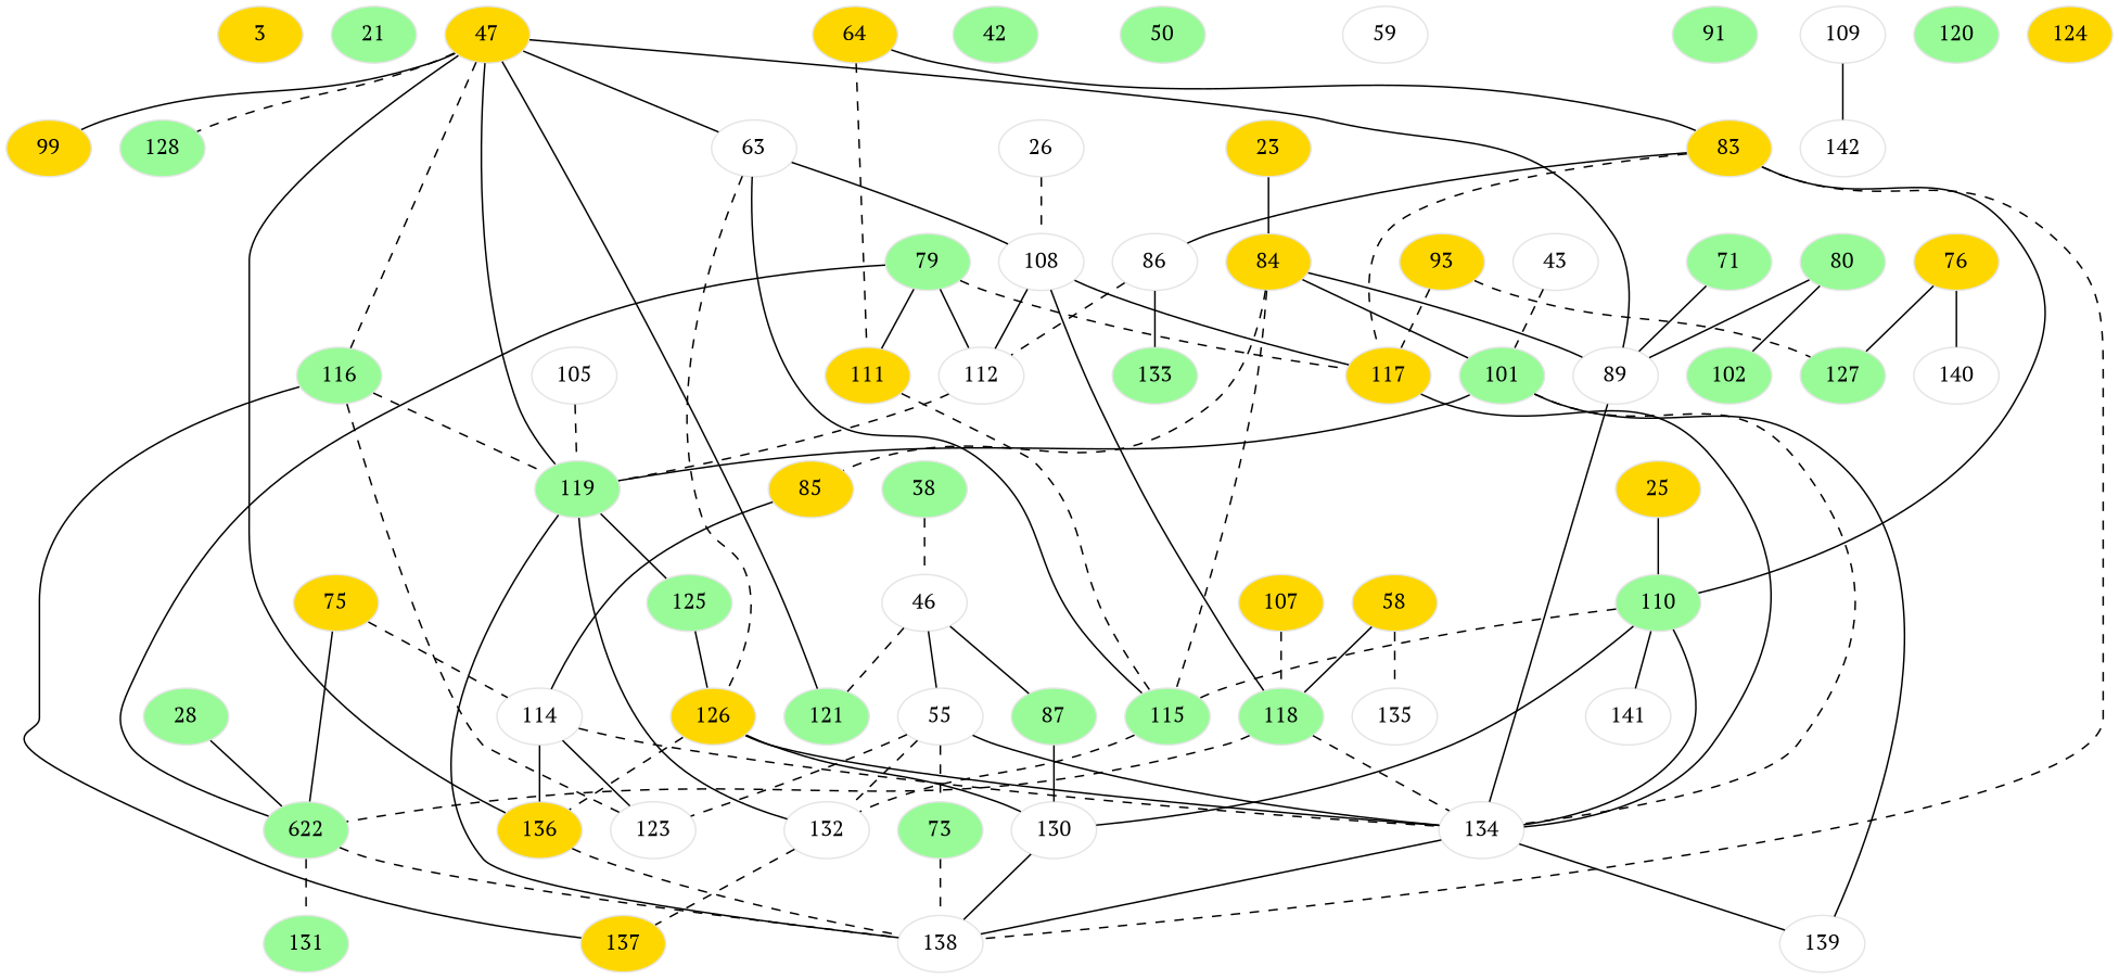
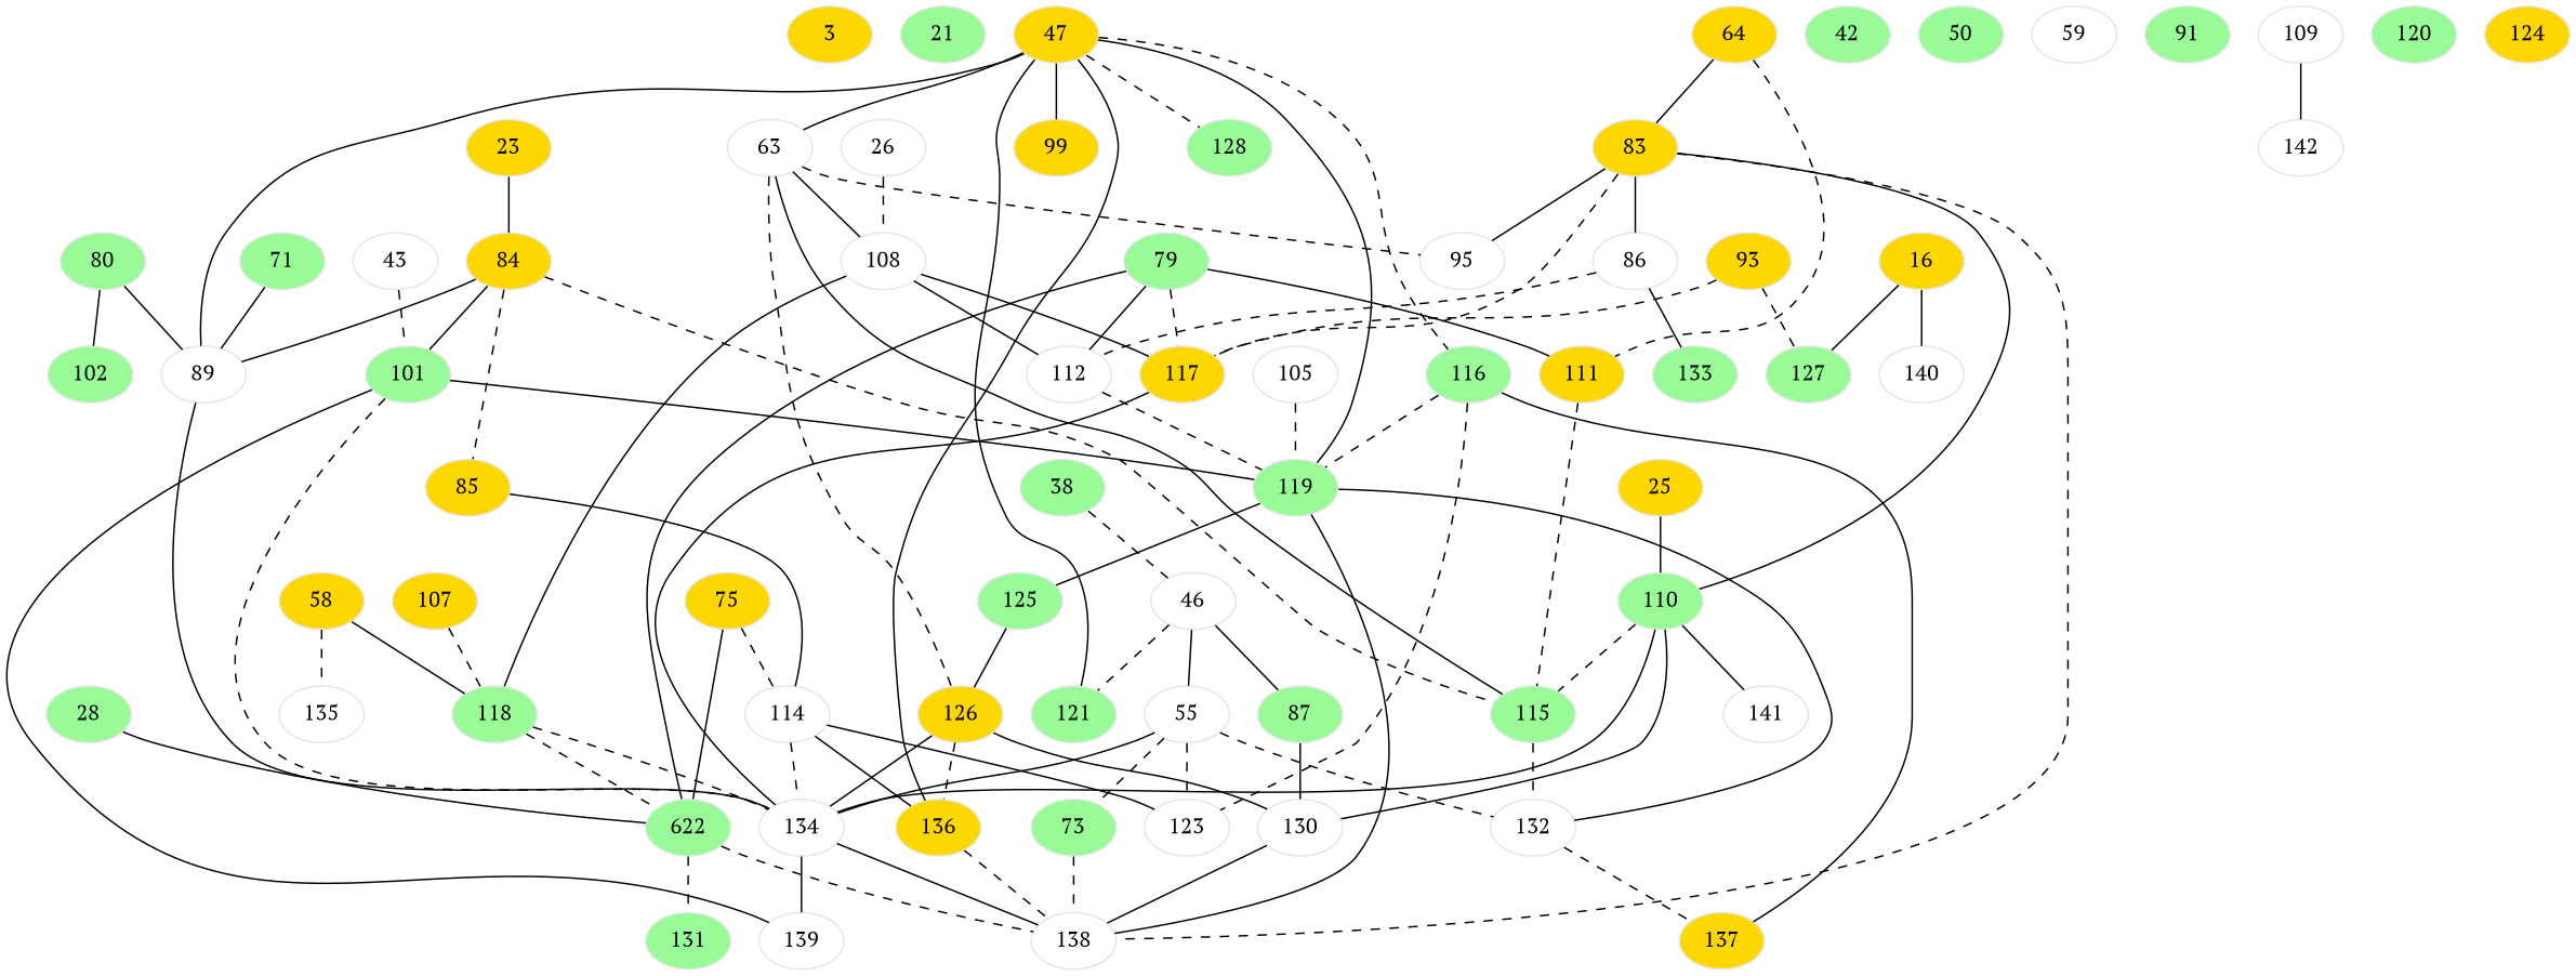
  graph {
    fontname="PT Serif"
    node [color=gray90 fillcolor=palegreen fontname="PT Serif" style=filled]
    edge [fontname="PT Serif" style=solid]
    3 [fillcolor=gold]
    21
    84 [fillcolor=gold super="+60+72"]
    101 [super="+36"]
    89 [fillcolor=white super="+74"]
    115 [super="+37+92+35+90"]
    85 [fillcolor=gold]
    23 [fillcolor=gold]
    110 [super="+94"]
    134 [fillcolor=white super="+68+67+69+129"]
    130 [fillcolor=white super="+65"]
    141 [fillcolor=white]
    25 [fillcolor=gold]
    108 [fillcolor=white super="+103"]
    118
    112 [fillcolor=white super="+100"]
    117 [fillcolor=gold super="+57"]
    26 [fillcolor=white]
    n19 [label=622 super="+62+44"]
    138 [fillcolor=white super="+18+78"]
    131
    28
    46 [fillcolor=white]
    38
    55 [fillcolor=white]
    87
    121
    42
    119 [super="+9+98+77"]
    139 [fillcolor=white super="+40+56"]
    43 [fillcolor=white]
    73 [super="+70"]
    123 [fillcolor=white]
    132 [fillcolor=white super="+4"]
    47 [fillcolor=gold super="+27+41"]
    63 [fillcolor=white super="+61"]
    99 [fillcolor=gold]
    116 [super="+97"]
    128
    136 [fillcolor=gold super="+81"]
+   95 [fillcolor=white super="+88"]
    126 [fillcolor=gold super="+106"]
    137 [fillcolor=gold]
    125
    50
    58 [fillcolor=gold]
    135 [fillcolor=white]
    59 [fillcolor=white]
    83 [fillcolor=gold super="+31"]
    86 [fillcolor=white]
    64 [fillcolor=gold]
    111 [fillcolor=gold super="+24"]
    71
    114 [fillcolor=white super="+10+66"]
    75 [fillcolor=gold]
-   76 [fillcolor=gold]
+   76 [fillcolor=gold label=16]
    127
    140 [fillcolor=white]
    79 [super="+32"]
    80
    102
    133
    91
    93 [fillcolor=gold]
    105 [fillcolor=white]
    107 [fillcolor=gold super="+15"]
    109 [fillcolor=white]
    142 [fillcolor=white]
    120
    124 [fillcolor=gold]
    84 -- 101
    84 -- 89
    84 -- 115 [style=dashed]
    84 -- 85 [style=dashed]
    101 -- 134 [style=dashed]
    101 -- 119 [weight=3]
    101 -- 139
    89 -- 134
    115 -- 132 [style=dashed]
    85 -- 114
    23 -- 84
    110 -- 115 [style=dashed]
    110 -- 134 [weight=2]
    110 -- 130
    110 -- 141
    134 -- 138
    134 -- 139
    130 -- 138 [weight=2]
    25 -- 110
    108 -- 118
    108 -- 112
    108 -- 117
    118 -- 134 [style=dashed]
    118 -- n19 [style=dashed]
    112 -- 119 [style=dashed weight=2]
    117 -- 134 [weight=2]
    26 -- 108 [style=dashed]
    n19 -- 138 [style=dashed weight=3]
    n19 -- 131 [style=dashed]
    28 -- n19
    46 -- 55
    46 -- 87
    46 -- 121 [style=dashed]
    38 -- 46 [style=dashed]
    55 -- 134 [weight=2]
    55 -- 73 [style=dashed]
    55 -- 123 [style=dashed]
    55 -- 132 [style=dashed weight=2]
    87 -- 130
    119 -- 138
    119 -- 132
    119 -- 125
    43 -- 101 [style=dashed]
    73 -- 138 [style=dashed]
    132 -- 137 [style=dashed]
    47 -- 89
    47 -- 121
    47 -- 119
    47 -- 63 [weight=2]
    47 -- 99
    47 -- 116 [style=dashed]
    47 -- 128 [style=dashed]
    47 -- 136
    63 -- 115
    63 -- 108
+   63 -- 95 [style=dashed]
    63 -- 126 [style=dashed]
    116 -- 119 [style=dashed weight=2]
    116 -- 123 [style=dashed]
    116 -- 137
    136 -- 138 [style=dashed]
    126 -- 134
    126 -- 130
    126 -- 136 [style=dashed]
    125 -- 126
    58 -- 118
    58 -- 135 [style=dashed]
    83 -- 110
    83 -- 117 [style=dashed weight=2]
    83 -- 138 [style=dashed weight=2]
+   83 -- 95 [weight=2]
    83 -- 86
    86 -- 112 [style=dashed]
    86 -- 133
    64 -- 83
    64 -- 111 [style=dashed]
    111 -- 115 [style=dashed]
    71 -- 89
    114 -- 134 [style=dashed]
    114 -- 123
    114 -- 136
    75 -- n19
    75 -- 114 [style=dashed]
    76 -- 127
    76 -- 140
    79 -- 112 [weight=2]
    79 -- 117 [style=dashed]
    79 -- n19
    79 -- 111 [weight=2]
    80 -- 89
    80 -- 102
    93 -- 117 [style=dashed]
    93 -- 127 [style=dashed]
    105 -- 119 [style=dashed]
    107 -- 118 [style=dashed]
    109 -- 142
  }
